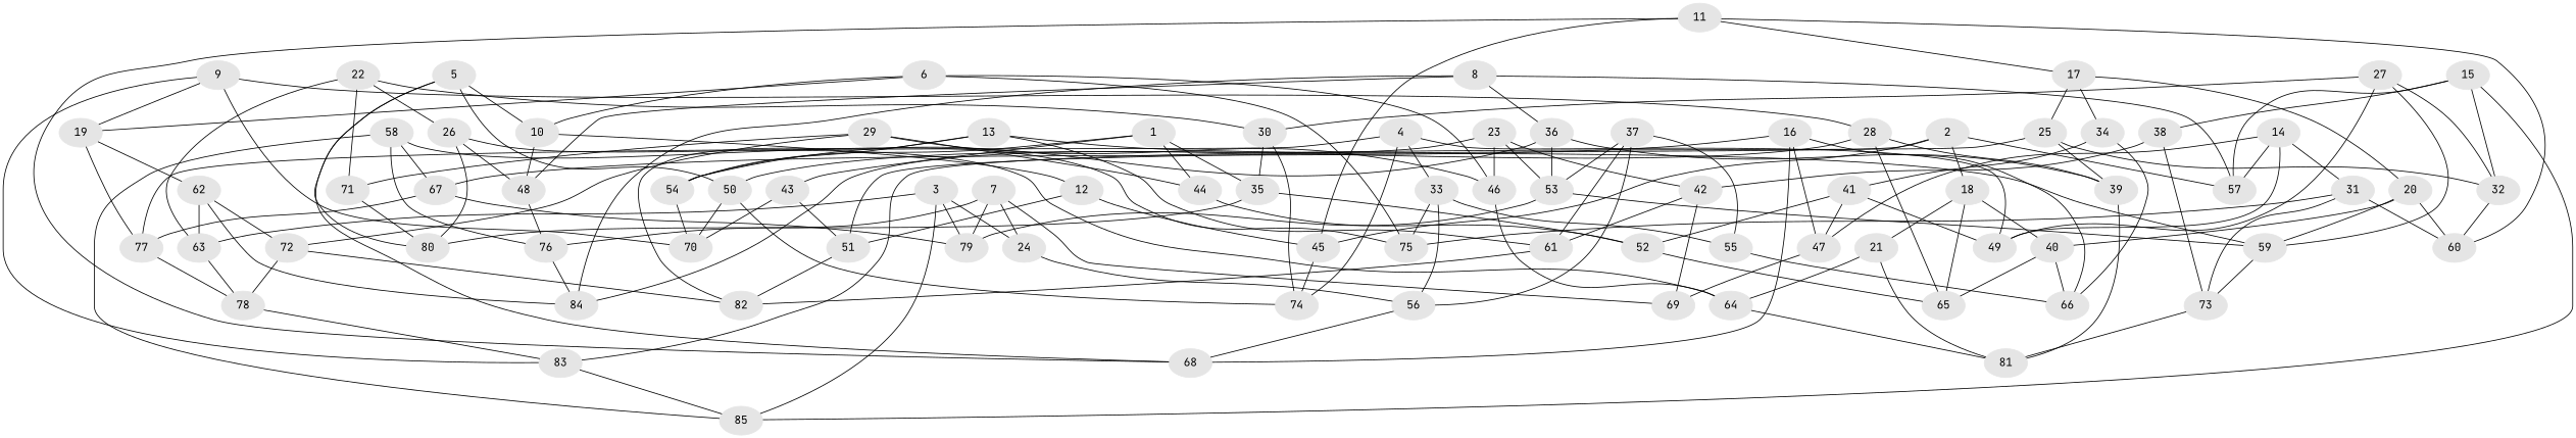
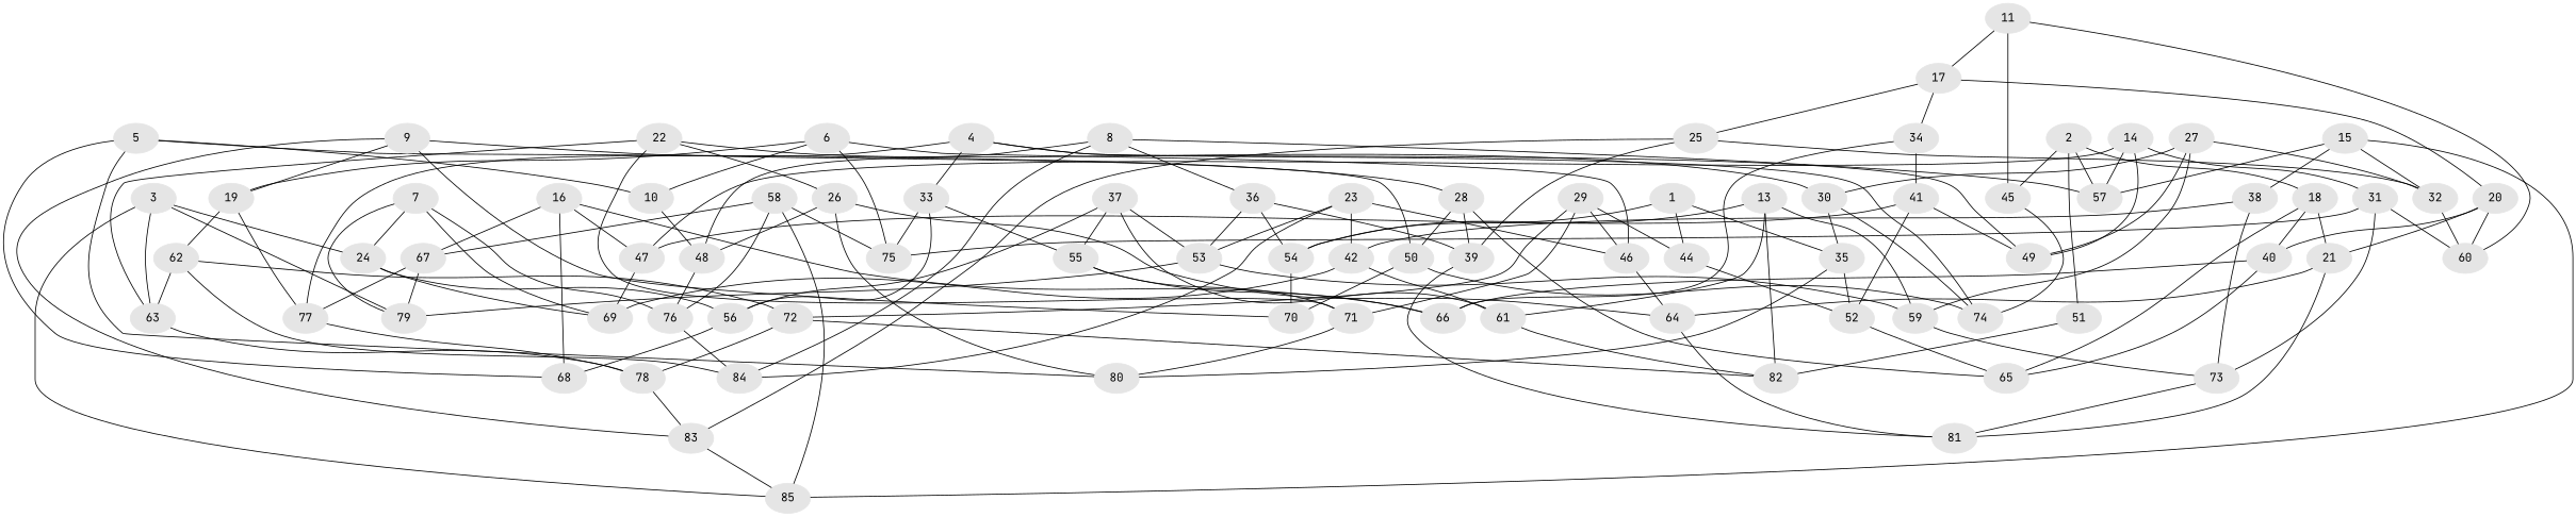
  graph {
    fontname="JetBrains Mono"
    node [color=gray90 fontname="JetBrains Mono" style=filled]
    edge [fontname="JetBrains Mono"]
    1
    35
-   43
    44
    54
    80
    52
    51
    70
    2
    18
    45
    57
    21
    40
    65
    74
    82
    3
    24
    63
    79
    85
    69
    56
    78
    4
    33
    49
    77
    75
    55
    5
    10
    50
    68
    48
-   12
    6
    19
    46
    62
    64
    7
    76
    84
    8
    36
    53
    39
    9
    28
    83
    11
    17
    60
    20
    25
    34
    13
    59
    61
    73
    14
    31
    47
    15
    32
    38
    42
    16
    66
    67
    41
    81
    72
    22
    26
    30
    71
    23
    27
    29
    37
    58
    1 -- 35
-   1 -- 43
    1 -- 44
    1 -- 54
    35 -- 80
    35 -- 52
-   43 -- 51
-   43 -- 70
    44 -- 52
    54 -- 70
    52 -- 65
    51 -- 82
    2 -- 51
    2 -- 18
    2 -- 45
    2 -- 57
    18 -- 21
    18 -- 40
    18 -- 65
    45 -- 74
    21 -- 64
    21 -- 81
    40 -- 65
    40 -- 66
    3 -- 24
    3 -- 63
    3 -- 79
    3 -- 85
+   24 -- 69
    24 -- 56
    63 -- 78
    56 -- 68
    78 -- 83
    4 -- 74
    4 -- 33
    4 -- 49
    4 -- 77
    33 -- 56
    33 -- 75
    33 -- 55
    77 -- 78
    55 -- 66
+   55 -- 71
    5 -- 80
    5 -- 10
    5 -- 50
    5 -- 68
    10 -- 48
-   10 -- 12
    50 -- 70
    50 -- 74
    48 -- 76
-   12 -- 51
-   12 -- 45
    6 -- 75
    6 -- 10
    6 -- 19
    6 -- 46
    19 -- 77
    19 -- 62
    46 -- 64
    62 -- 63
    62 -- 84
    62 -- 72
    64 -- 81
    7 -- 24
    7 -- 79
    7 -- 69
    7 -- 76
    76 -- 84
    8 -- 57
    8 -- 48
    8 -- 84
    8 -- 36
    36 -- 54
    36 -- 53
    36 -- 39
    53 -- 79
    53 -- 59
    39 -- 81
    9 -- 70
    9 -- 19
    9 -- 28
    9 -- 83
    28 -- 65
    28 -- 50
    28 -- 39
    83 -- 85
    11 -- 45
-   11 -- 68
    11 -- 17
    11 -- 60
    17 -- 20
    17 -- 25
    17 -- 34
-   20 -- 59
+   20 -- 21
    20 -- 40
    20 -- 60
    25 -- 39
    25 -- 83
    25 -- 32
    34 -- 66
    34 -- 41
    13 -- 54
    13 -- 82
    13 -- 59
    13 -- 61
    59 -- 73
    61 -- 82
    73 -- 81
    14 -- 57
    14 -- 49
    14 -- 31
    14 -- 47
    31 -- 75
    31 -- 60
    31 -- 73
    47 -- 69
    15 -- 57
    15 -- 85
    15 -- 32
    15 -- 38
    32 -- 60
    38 -- 73
    38 -- 42
    42 -- 69
    42 -- 61
    16 -- 68
    16 -- 47
    16 -- 66
    16 -- 67
    67 -- 79
    67 -- 77
    41 -- 52
    41 -- 49
    41 -- 47
    72 -- 82
    72 -- 78
    22 -- 63
    22 -- 26
    22 -- 30
    22 -- 71
    26 -- 80
    26 -- 48
    26 -- 64
    30 -- 35
    30 -- 74
    71 -- 80
    23 -- 46
    23 -- 84
    23 -- 53
    23 -- 42
    27 -- 49
    27 -- 59
    27 -- 32
    27 -- 30
    29 -- 44
    29 -- 46
    29 -- 72
    29 -- 71
    37 -- 56
    37 -- 55
    37 -- 53
    37 -- 61
    58 -- 85
    58 -- 75
    58 -- 76
    58 -- 67
  }
